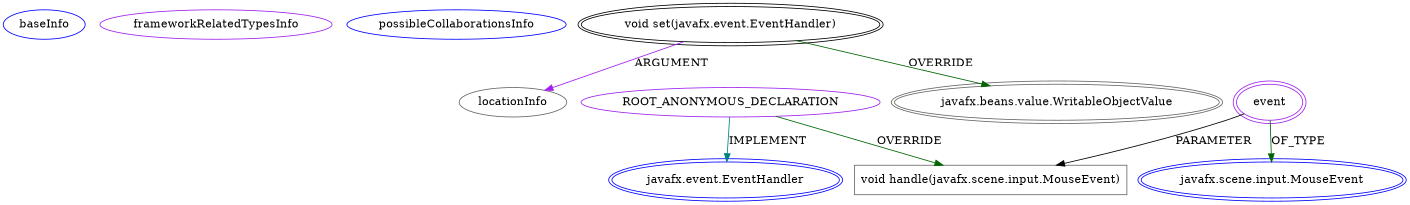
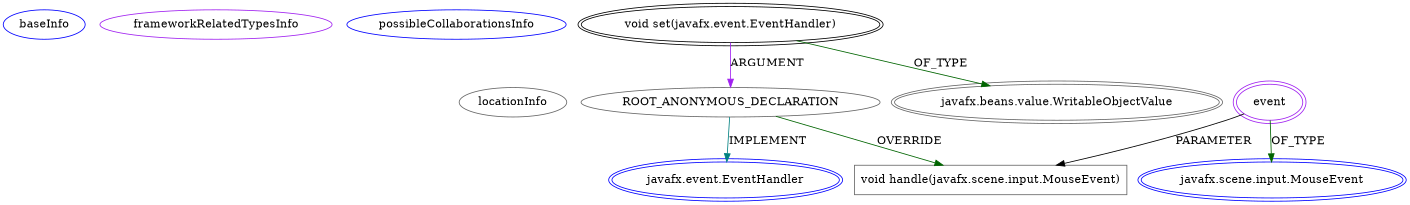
  digraph {
    node [color=blue isFrameworkType=true]
    edge [color=darkgreen]
    baseInfo [category=extension_graph graphId=4452 isAnonymous=true possibleRelation=false isFrameworkType=""]
    frameworkRelatedTypesInfo [0="javafx.event.EventHandler" color=purple isFrameworkType=""]
    possibleCollaborationsInfo [isFrameworkType=""]
    locationInfo [color=gray40 contextSignature="void initialize(java.net.URL,java.util.ResourceBundle)" filePath="/taipeiben-DateTimePicker/DateTimePicker-master/src/main/java/com/browniebytes/javafx/control/MinuteSecondPicker.java" graphId=4452 projectName="taipeiben-DateTimePicker" isFrameworkType=""]
-   n5 [color=purple isFrameworkType=false label=ROOT_ANONYMOUS_DECLARATION vertexType=ROOT_ANONYMOUS_DECLARATION]
+   n5 [color=gray40 isFrameworkType=false label=ROOT_ANONYMOUS_DECLARATION vertexType=ROOT_ANONYMOUS_DECLARATION]
    n6 [label="javafx.event.EventHandler" peripheries=2 vertexType=FRAMEWORK_INTERFACE_TYPE]
    n7 [color=gray40 isFrameworkType=false label="void handle(javafx.scene.input.MouseEvent)" shape=box vertexType=OVERRIDING_METHOD_DECLARATION]
    n8 [color=black label="void set(javafx.event.EventHandler)" peripheries=2 vertexType=OUTSIDE_CALL]
    n9 [color=gray40 label="javafx.beans.value.WritableObjectValue" peripheries=2 vertexType=FRAMEWORK_INTERFACE_TYPE]
    n10 [color=purple label=event peripheries=2 vertexType=PARAMETER_DECLARATION]
    n11 [label="javafx.scene.input.MouseEvent" peripheries=2 vertexType=FRAMEWORK_CLASS_TYPE]
    n5 -> n6 [color=teal label=IMPLEMENT]
    n5 -> n7 [label=OVERRIDE]
-   n8 -> locationInfo [color=purple label=ARGUMENT]
-   n8 -> n9 [label=OVERRIDE]
+   n8 -> n5 [color=purple label=ARGUMENT]
+   n8 -> n9 [label=OF_TYPE]
    n10 -> n7 [color=black label=PARAMETER]
    n10 -> n11 [label=OF_TYPE]
  }
